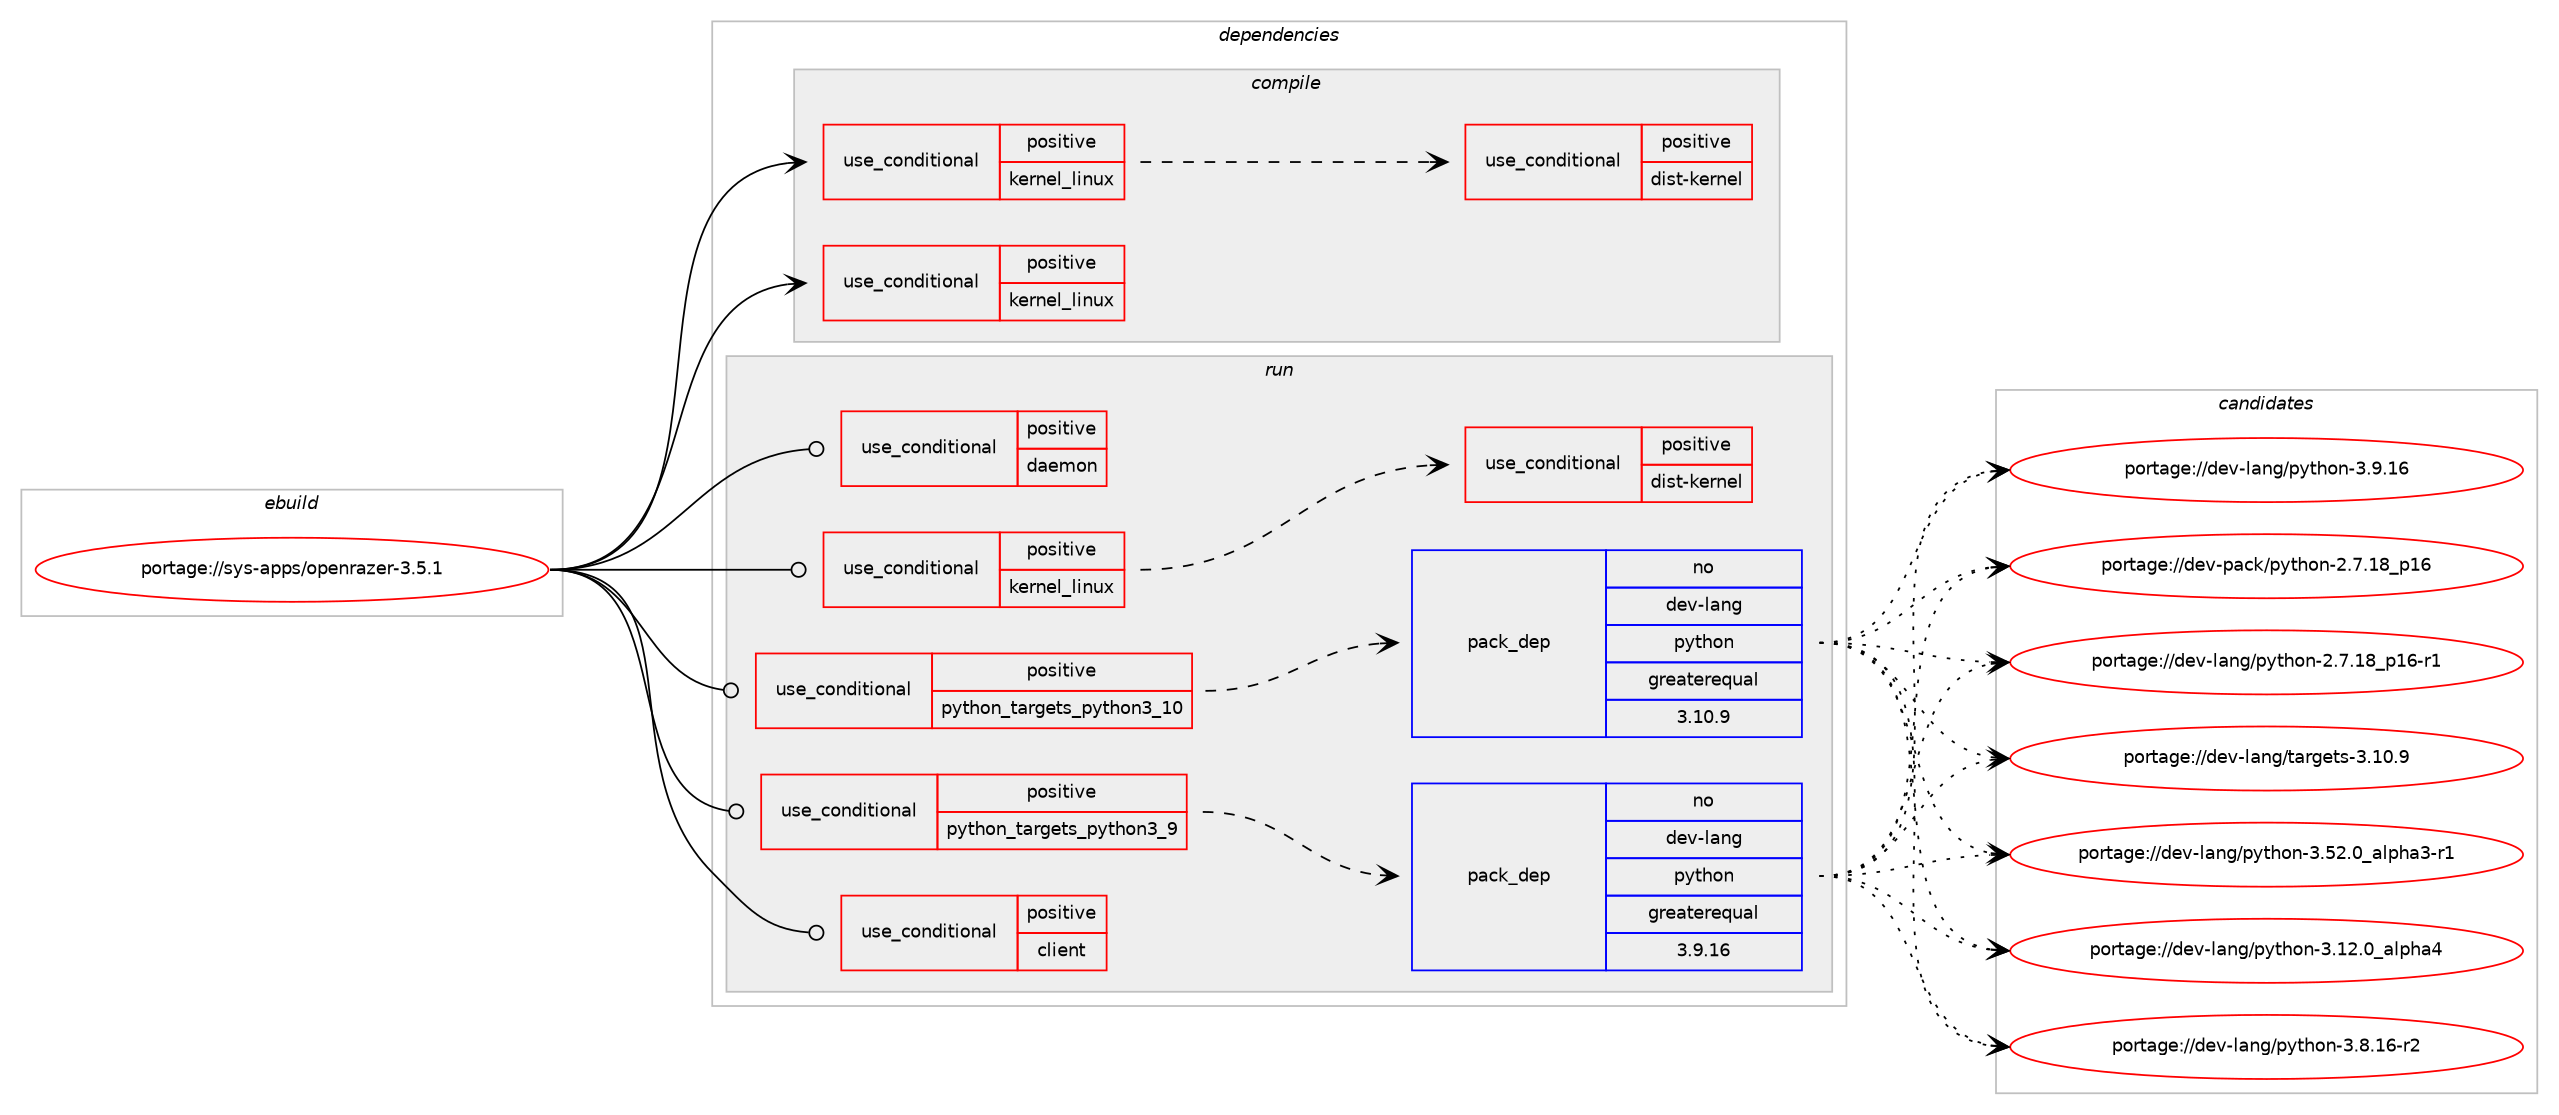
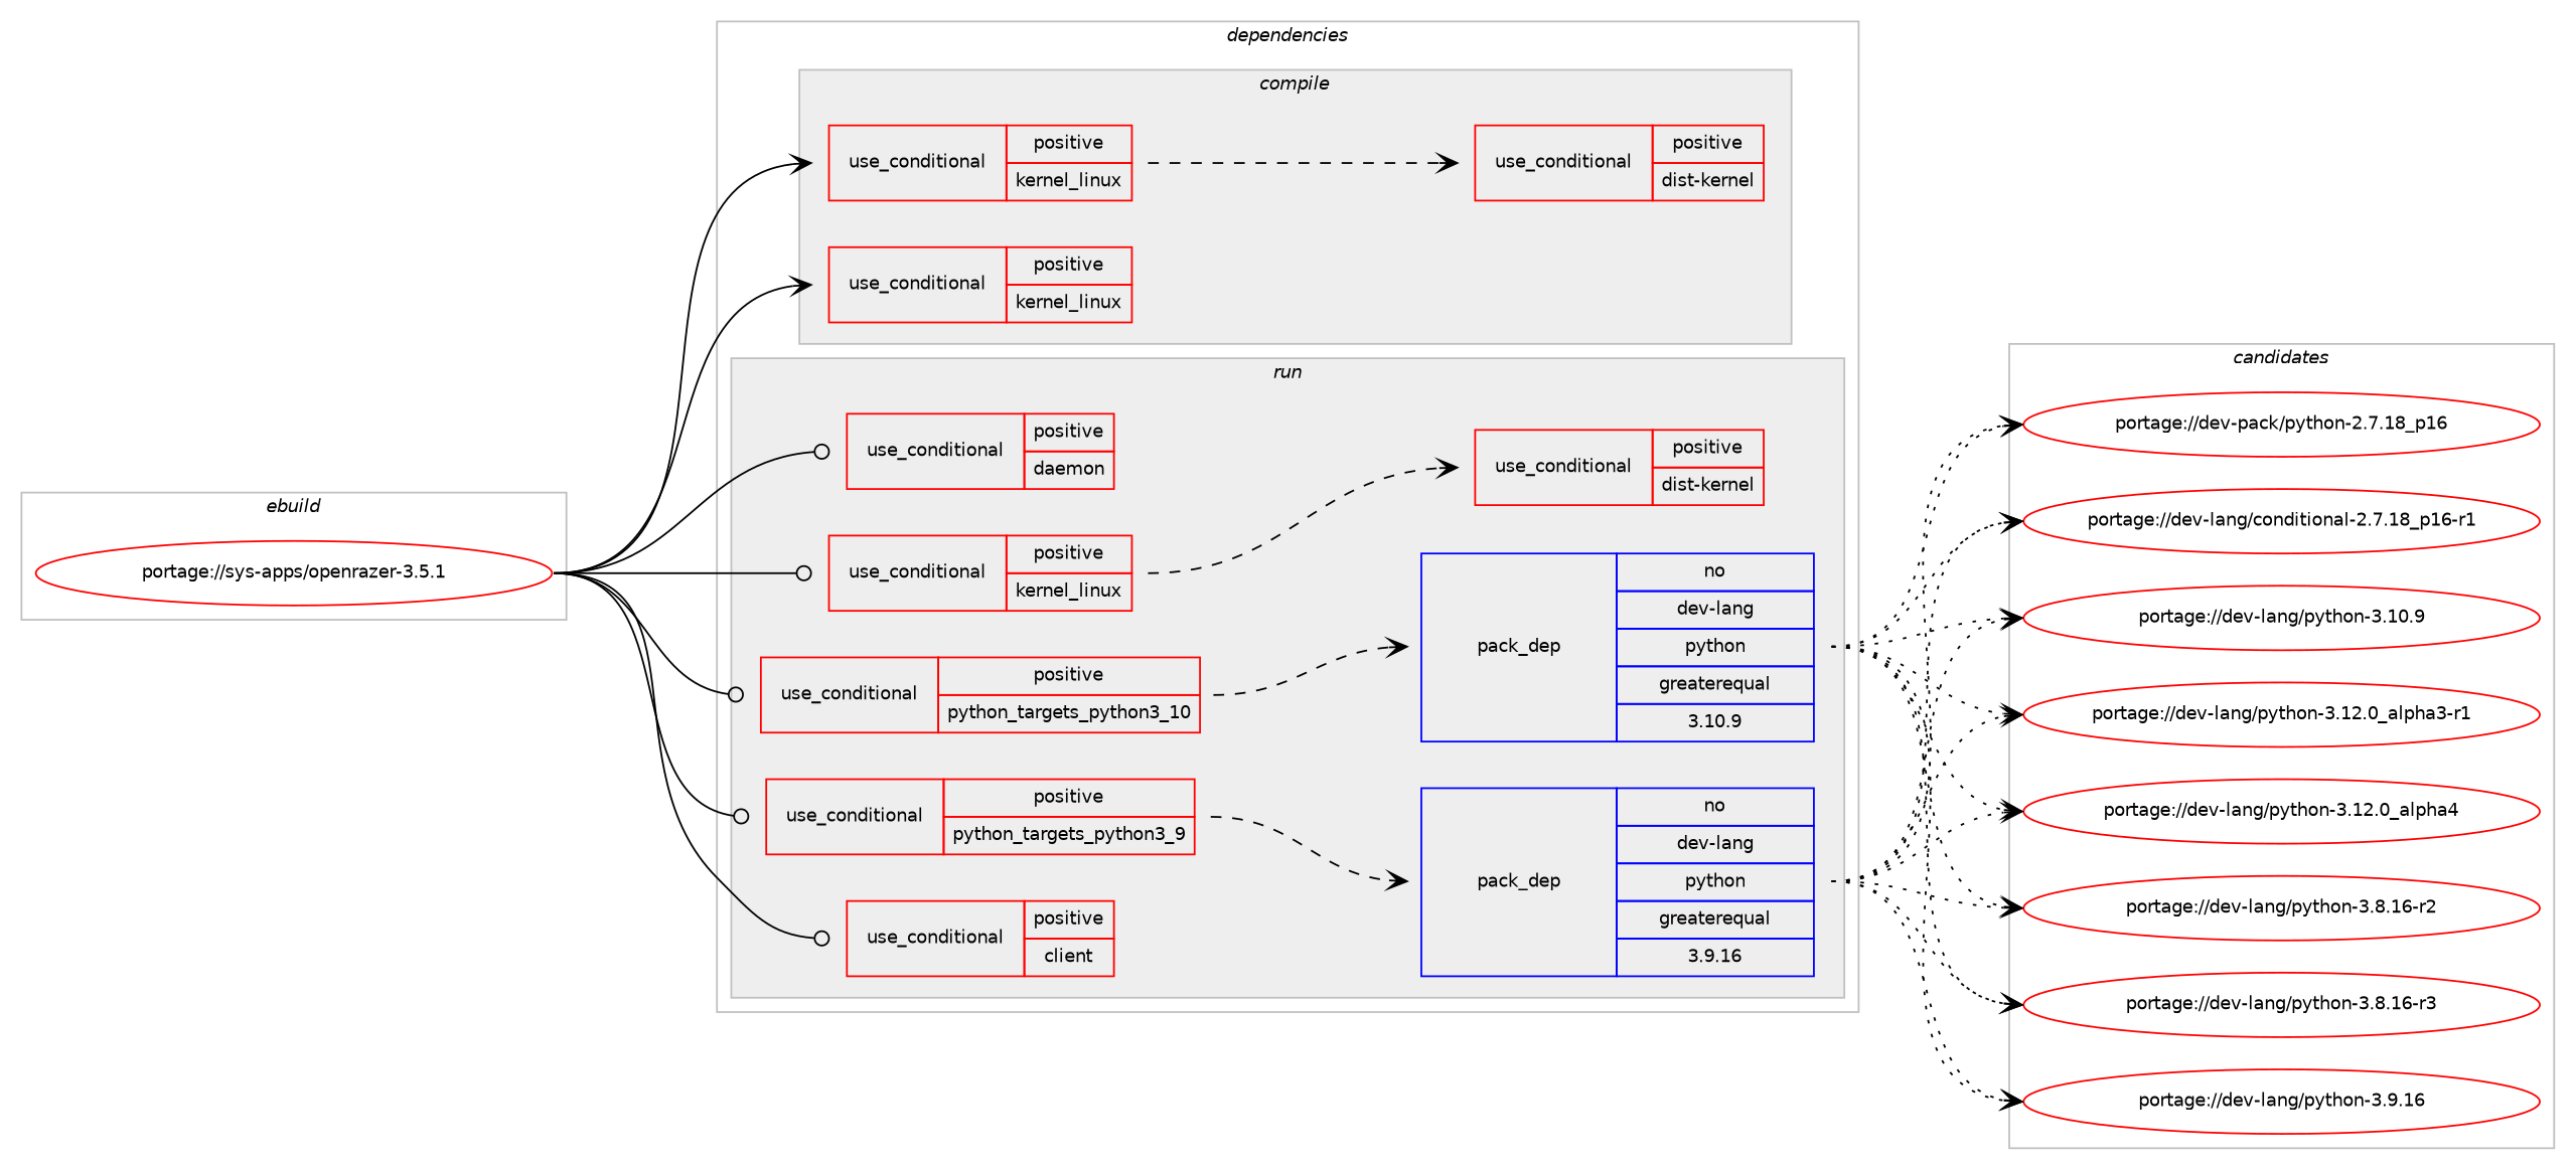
  digraph {
    compound=true
    concentrate=true
    fontname=Helvetica
    fontsize=10
    newrank=true
    rankdir=LR
    ranksep=1.5
    node [color=red fontname=Helvetica fontsize=10 shape=none]
    edge [arrowhead=vee headport=w style=dotted tailport=e weight=100]
    n1 [label="portage://sys-apps/openrazer-3.5.1" width=4 shape=""]
    n2 [label=<<TABLE BORDER="0" CELLBORDER="1" CELLSPACING="0" CELLPADDING="4"><TR><TD ROWSPAN="3" CELLPADDING="10">use_conditional</TD></TR><TR><TD>positive</TD></TR><TR><TD>dist-kernel</TD></TR></TABLE>>]
    n3 [label=<<TABLE BORDER="0" CELLBORDER="1" CELLSPACING="0" CELLPADDING="4"><TR><TD ROWSPAN="3" CELLPADDING="10">use_conditional</TD></TR><TR><TD>positive</TD></TR><TR><TD>kernel_linux</TD></TR></TABLE>>]
    n4 [label=<<TABLE BORDER="0" CELLBORDER="1" CELLSPACING="0" CELLPADDING="4"><TR><TD ROWSPAN="3" CELLPADDING="10">use_conditional</TD></TR><TR><TD>positive</TD></TR><TR><TD>kernel_linux</TD></TR></TABLE>>]
    n5 [label=<<TABLE BORDER="0" CELLBORDER="1" CELLSPACING="0" CELLPADDING="4"><TR><TD ROWSPAN="3" CELLPADDING="10">use_conditional</TD></TR><TR><TD>positive</TD></TR><TR><TD>client</TD></TR></TABLE>>]
    n6 [label=<<TABLE BORDER="0" CELLBORDER="1" CELLSPACING="0" CELLPADDING="4"><TR><TD ROWSPAN="3" CELLPADDING="10">use_conditional</TD></TR><TR><TD>positive</TD></TR><TR><TD>daemon</TD></TR></TABLE>>]
    n7 [label=<<TABLE BORDER="0" CELLBORDER="1" CELLSPACING="0" CELLPADDING="4"><TR><TD ROWSPAN="3" CELLPADDING="10">use_conditional</TD></TR><TR><TD>positive</TD></TR><TR><TD>dist-kernel</TD></TR></TABLE>>]
    n8 [label=<<TABLE BORDER="0" CELLBORDER="1" CELLSPACING="0" CELLPADDING="4"><TR><TD ROWSPAN="3" CELLPADDING="10">use_conditional</TD></TR><TR><TD>positive</TD></TR><TR><TD>kernel_linux</TD></TR></TABLE>>]
    n9 [color=blue label=<<TABLE BORDER="0" CELLBORDER="1" CELLSPACING="0" CELLPADDING="4" WIDTH="220"><TR><TD ROWSPAN="6" CELLPADDING="30">pack_dep</TD></TR><TR><TD WIDTH="110">no</TD></TR><TR><TD>dev-lang</TD></TR><TR><TD>python</TD></TR><TR><TD>greaterequal</TD></TR><TR><TD>3.10.9</TD></TR></TABLE>>]
    n10 [label=<<TABLE BORDER="0" CELLBORDER="1" CELLSPACING="0" CELLPADDING="4"><TR><TD ROWSPAN="3" CELLPADDING="10">use_conditional</TD></TR><TR><TD>positive</TD></TR><TR><TD>python_targets_python3_10</TD></TR></TABLE>>]
    n11 [color=blue label=<<TABLE BORDER="0" CELLBORDER="1" CELLSPACING="0" CELLPADDING="4" WIDTH="220"><TR><TD ROWSPAN="6" CELLPADDING="30">pack_dep</TD></TR><TR><TD WIDTH="110">no</TD></TR><TR><TD>dev-lang</TD></TR><TR><TD>python</TD></TR><TR><TD>greaterequal</TD></TR><TR><TD>3.9.16</TD></TR></TABLE>>]
    n12 [label=<<TABLE BORDER="0" CELLBORDER="1" CELLSPACING="0" CELLPADDING="4"><TR><TD ROWSPAN="3" CELLPADDING="10">use_conditional</TD></TR><TR><TD>positive</TD></TR><TR><TD>python_targets_python3_9</TD></TR></TABLE>>]
    n13 [label="portage://dev-pack/python-2.7.18_p16" width=4 shape=""]
-   n14 [label="portage://dev-lang/python-2.7.18_p16-r1" width=4 shape=""]
-   n15 [label="portage://dev-lang/targets-3.10.9" width=4 shape=""]
-   n16 [label="portage://dev-lang/python-3.52.0_alpha3-r1" width=4 shape=""]
+   n14 [label="portage://dev-lang/conditional-2.7.18_p16-r1" width=4 shape=""]
+   n15 [label="portage://dev-lang/python-3.10.9" width=4 shape=""]
+   n16 [label="portage://dev-lang/python-3.12.0_alpha3-r1" width=4 shape=""]
    n17 [label="portage://dev-lang/python-3.12.0_alpha4" width=4 shape=""]
    n18 [label="portage://dev-lang/python-3.8.16-r2" width=4 shape=""]
+   n19 [label="portage://dev-lang/python-3.8.16-r3" width=4 shape=""]
    n20 [label="portage://dev-lang/python-3.9.16" width=4 shape=""]
    subgraph cluster_1 {
      color=gray
      label=<<i>ebuild</i>>
      rank=same
      n1
    }
    subgraph cluster_2 {
      color=gray
      label=<<i>dependencies</i>>
      subgraph cluster_3 {
        color=gray
        fillcolor="#eeeeee"
        label=<<i>compile</i>>
        style=filled
        subgraph sub_4 {
          color=gray
          fillcolor="#eeeeee"
          label=<<i>compile</i>>
          style=filled
          n3
          subgraph sub_5 {
            color=gray
            fillcolor="#eeeeee"
            label=<<i>compile</i>>
            style=filled
            n2
          }
        }
        subgraph sub_6 {
          color=gray
          fillcolor="#eeeeee"
          label=<<i>compile</i>>
          style=filled
          n4
        }
      }
      subgraph cluster_7 {
        color=gray
        fillcolor="#eeeeee"
        label=<<i>compile and run</i>>
        style=filled
      }
      subgraph cluster_8 {
        color=gray
        fillcolor="#eeeeee"
        label=<<i>run</i>>
        style=filled
        subgraph sub_9 {
          color=gray
          fillcolor="#eeeeee"
          label=<<i>run</i>>
          style=filled
          n5
        }
        subgraph sub_10 {
          color=gray
          fillcolor="#eeeeee"
          label=<<i>run</i>>
          style=filled
          n6
        }
        subgraph sub_11 {
          color=gray
          fillcolor="#eeeeee"
          label=<<i>run</i>>
          style=filled
          n8
          subgraph sub_12 {
            color=gray
            fillcolor="#eeeeee"
            label=<<i>run</i>>
            style=filled
            n7
          }
        }
        subgraph sub_13 {
          color=gray
          fillcolor="#eeeeee"
          label=<<i>run</i>>
          style=filled
          n10
          subgraph sub_14 {
            color=gray
            fillcolor="#eeeeee"
            label=<<i>run</i>>
            style=filled
            n9
          }
        }
        subgraph sub_15 {
          color=gray
          fillcolor="#eeeeee"
          label=<<i>run</i>>
          style=filled
          n12
          subgraph sub_16 {
            color=gray
            fillcolor="#eeeeee"
            label=<<i>run</i>>
            style=filled
            n11
          }
        }
      }
    }
    subgraph cluster_17 {
      color=gray
      label=<<i>candidates</i>>
      rank=same
      subgraph sub_18 {
        color=black
        label=<<i>candidates</i>>
        nodesep=1
        rank=same
        n13
        n14
        n15
        n16
        n17
        n18
+       n19
        n20
      }
      subgraph sub_19 {
        color=black
        label=<<i>candidates</i>>
        nodesep=1
        rank=same
        n13
        n14
        n15
        n16
        n17
        n18
+       n19
        n20
      }
    }
    n1 -> n3 [style=solid weight=20]
    n1 -> n4 [style=solid weight=20]
    n1 -> n5 [arrowhead=odot style=solid weight=20]
    n1 -> n6 [arrowhead=odot style=solid weight=20]
    n1 -> n8 [arrowhead=odot style=solid weight=20]
    n1 -> n10 [arrowhead=odot style=solid weight=20]
    n1 -> n12 [arrowhead=odot style=solid weight=20]
    n3 -> n2 [style=dashed weight=20]
    n8 -> n7 [style=dashed weight=20]
    n9 -> n13
    n9 -> n14
    n9 -> n15
    n9 -> n16
    n9 -> n17
    n9 -> n18
+   n9 -> n19
    n9 -> n20
    n10 -> n9 [style=dashed weight=20]
    n11 -> n13
    n11 -> n14
    n11 -> n15
    n11 -> n16
    n11 -> n17
    n11 -> n18
+   n11 -> n19
    n11 -> n20
    n12 -> n11 [style=dashed weight=20]
  }
